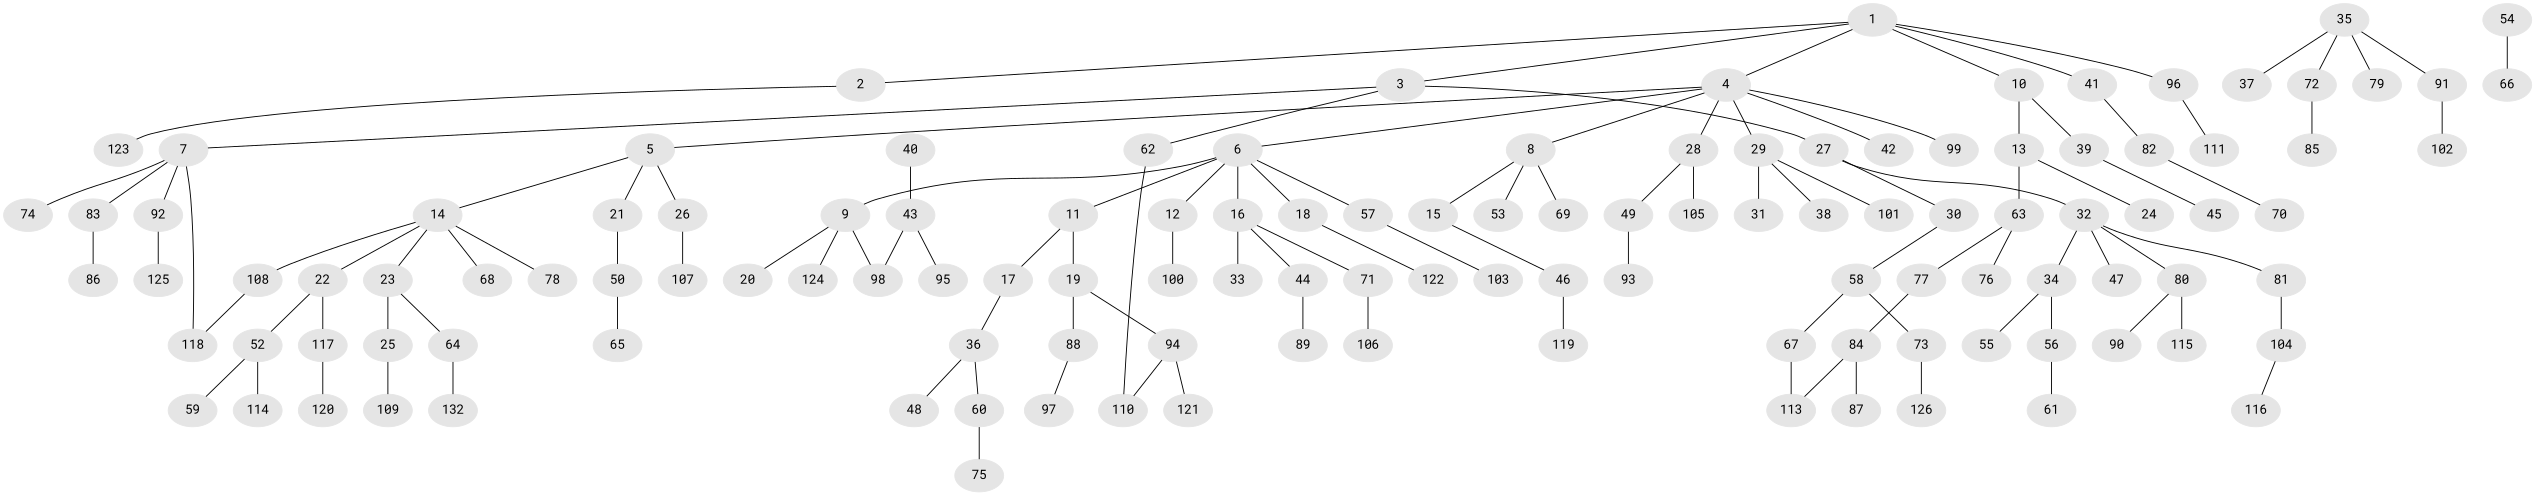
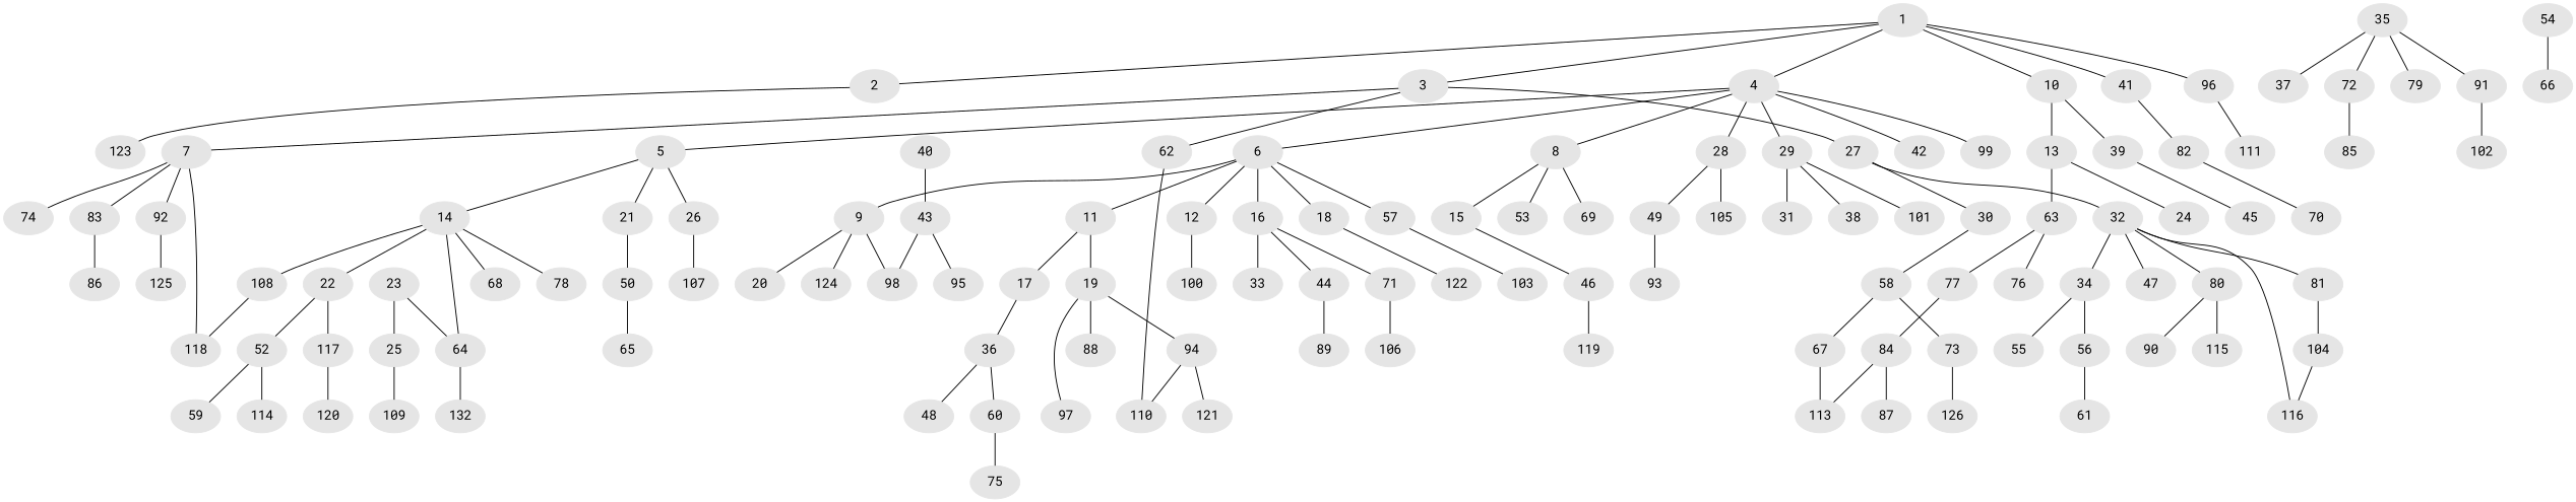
  graph {
    fontname="Roboto Mono"
    node [color=gray90 fontname="Roboto Mono" style=filled]
    edge [fontname="Roboto Mono"]
    1
    2
    3
    4
    10
    41
    96
    123
    7
    27
    62
    5
    6
    8
    28
    29
    42
    99
    13
    39
    82
    111
    74
    83
    92
    118
    30
    32
    110
    14
    21
    26
    9
    11
    12
    16
    18
    57
    15
    53
    69
    49
    105
    31
    38
    101
    22
    23
    68
    78
    108
    50
    107
    20
    98
    124
    17
    19
    100
    33
    44
    71
    122
    103
    86
    125
    46
    24
    63
    45
    36
    88
    94
    97
    76
    77
    52
    117
    25
    64
    40
    43
    119
    89
    106
    48
    60
    121
    65
    59
    114
    120
    109
    n94 [label=132]
    58
    34
    47
    80
    81
    116
    93
    67
    73
    35
    37
    72
    79
    91
    55
    56
    90
    115
    104
    61
    85
    102
    75
    95
    70
    54
    66
    113
    126
    84
    87
    1 -- 2
    1 -- 3
    1 -- 4
    1 -- 10
    1 -- 41
    1 -- 96
    2 -- 123
    3 -- 7
    3 -- 27
    3 -- 62
    4 -- 5
    4 -- 6
    4 -- 8
    4 -- 28
    4 -- 29
    4 -- 42
    4 -- 99
    10 -- 13
    10 -- 39
    41 -- 82
    96 -- 111
    7 -- 74
    7 -- 83
    7 -- 92
    7 -- 118
    27 -- 30
    27 -- 32
    62 -- 110
    5 -- 14
    5 -- 21
    5 -- 26
    6 -- 9
    6 -- 11
    6 -- 12
    6 -- 16
    6 -- 18
    6 -- 57
    8 -- 15
    8 -- 53
    8 -- 69
    28 -- 49
    28 -- 105
    29 -- 31
    29 -- 38
    29 -- 101
    13 -- 24
    13 -- 63
    39 -- 45
    82 -- 70
    83 -- 86
    92 -- 125
    30 -- 58
    32 -- 34
    32 -- 47
    32 -- 80
    32 -- 81
+   32 -- 116
    14 -- 22
-   14 -- 23
+   14 -- 64
    14 -- 68
    14 -- 78
    14 -- 108
    21 -- 50
    26 -- 107
    9 -- 20
    9 -- 98
    9 -- 124
    11 -- 17
    11 -- 19
    12 -- 100
    16 -- 33
    16 -- 44
    16 -- 71
    18 -- 122
    57 -- 103
    15 -- 46
    49 -- 93
    22 -- 52
    22 -- 117
    23 -- 25
    23 -- 64
    108 -- 118
    50 -- 65
    17 -- 36
    19 -- 88
    19 -- 94
-   88 -- 97
+   19 -- 97
    44 -- 89
    71 -- 106
    46 -- 119
    63 -- 76
    63 -- 77
    36 -- 48
    36 -- 60
    94 -- 110
    94 -- 121
    77 -- 84
    52 -- 59
    52 -- 114
    117 -- 120
    25 -- 109
    64 -- n94
    40 -- 43
    43 -- 98
    43 -- 95
    60 -- 75
    58 -- 67
    58 -- 73
    34 -- 55
    34 -- 56
    80 -- 90
    80 -- 115
    81 -- 104
    67 -- 113
    73 -- 126
    35 -- 37
    35 -- 72
    35 -- 79
    35 -- 91
    72 -- 85
    91 -- 102
    56 -- 61
    104 -- 116
    54 -- 66
    84 -- 113
    84 -- 87
  }
